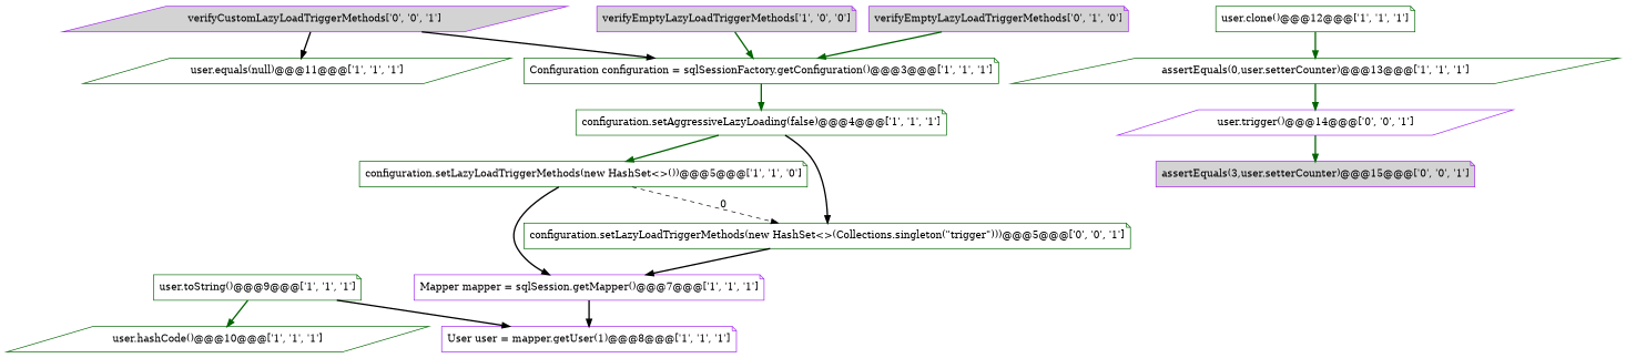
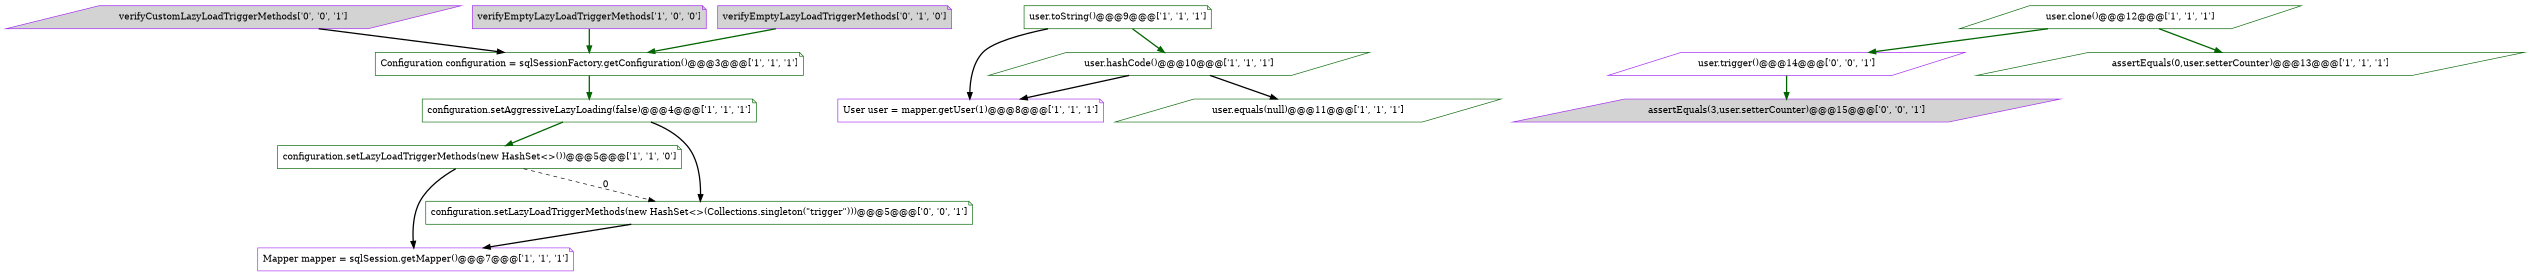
  digraph {
    node [color=darkgreen fillcolor=white shape=note style=filled]
    edge [color=black style=bold]
    n1 [label="configuration.setLazyLoadTriggerMethods(new HashSet<>())@@@5@@@['1', '1', '0']"]
    n2 [label="configuration.setLazyLoadTriggerMethods(new HashSet<>(Collections.singleton(\"trigger\")))@@@5@@@['0', '0', '1']"]
    n3 [color=purple label="Mapper mapper = sqlSession.getMapper()@@@7@@@['1', '1', '1']"]
    n4 [color=purple label="User user = mapper.getUser(1)@@@8@@@['1', '1', '1']"]
    n5 [label="user.toString()@@@9@@@['1', '1', '1']"]
    n6 [label="user.hashCode()@@@10@@@['1', '1', '1']" shape=parallelogram]
    n7 [label="configuration.setAggressiveLazyLoading(false)@@@4@@@['1', '1', '1']"]
    n8 [color=purple fillcolor=lightgray label="verifyCustomLazyLoadTriggerMethods['0', '0', '1']" shape=parallelogram]
    n9 [label="Configuration configuration = sqlSessionFactory.getConfiguration()@@@3@@@['1', '1', '1']"]
    n10 [label="user.equals(null)@@@11@@@['1', '1', '1']" shape=parallelogram]
    n11 [color=purple label="user.trigger()@@@14@@@['0', '0', '1']" shape=parallelogram]
-   n12 [color=purple fillcolor=lightgray label="assertEquals(3,user.setterCounter)@@@15@@@['0', '0', '1']"]
+   n12 [color=purple fillcolor=lightgray label="assertEquals(3,user.setterCounter)@@@15@@@['0', '0', '1']" shape=parallelogram]
    n13 [label="assertEquals(0,user.setterCounter)@@@13@@@['1', '1', '1']" shape=parallelogram]
-   n14 [label="user.clone()@@@12@@@['1', '1', '1']"]
+   n14 [label="user.clone()@@@12@@@['1', '1', '1']" shape=parallelogram]
    n15 [color=purple fillcolor=lightgray label="verifyEmptyLazyLoadTriggerMethods['1', '0', '0']"]
    n16 [color=purple fillcolor=lightgray label="verifyEmptyLazyLoadTriggerMethods['0', '1', '0']"]
    n1 -> n2 [label=0 style=dashed]
    n1 -> n3
    n2 -> n3
-   n3 -> n4
+   n6 -> n4
    n5 -> n4
    n5 -> n6 [color=darkgreen]
-   n8 -> n10
+   n6 -> n10
    n7 -> n1 [color=darkgreen]
    n7 -> n2
    n8 -> n9
    n9 -> n7 [color=darkgreen]
    n11 -> n12 [color=darkgreen]
-   n13 -> n11 [color=darkgreen]
+   n14 -> n11 [color=darkgreen]
    n14 -> n13 [color=darkgreen]
    n15 -> n9 [color=darkgreen]
    n16 -> n9 [color=darkgreen]
  }
